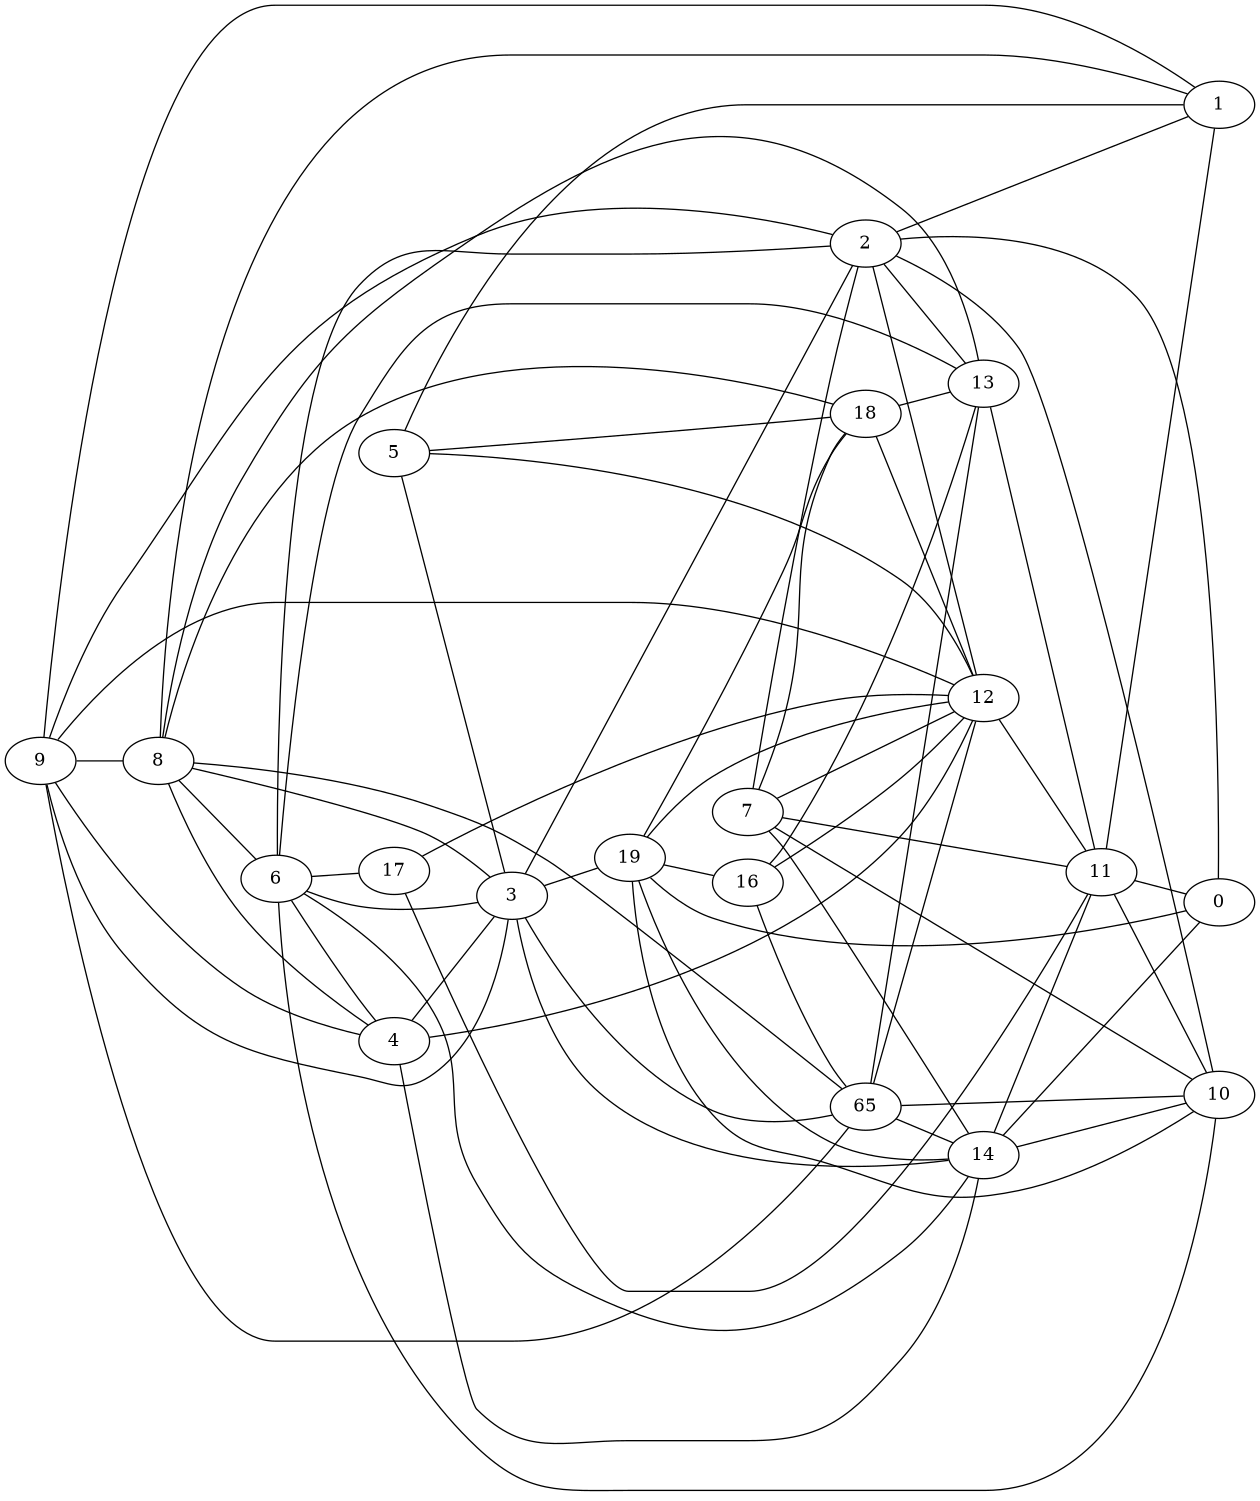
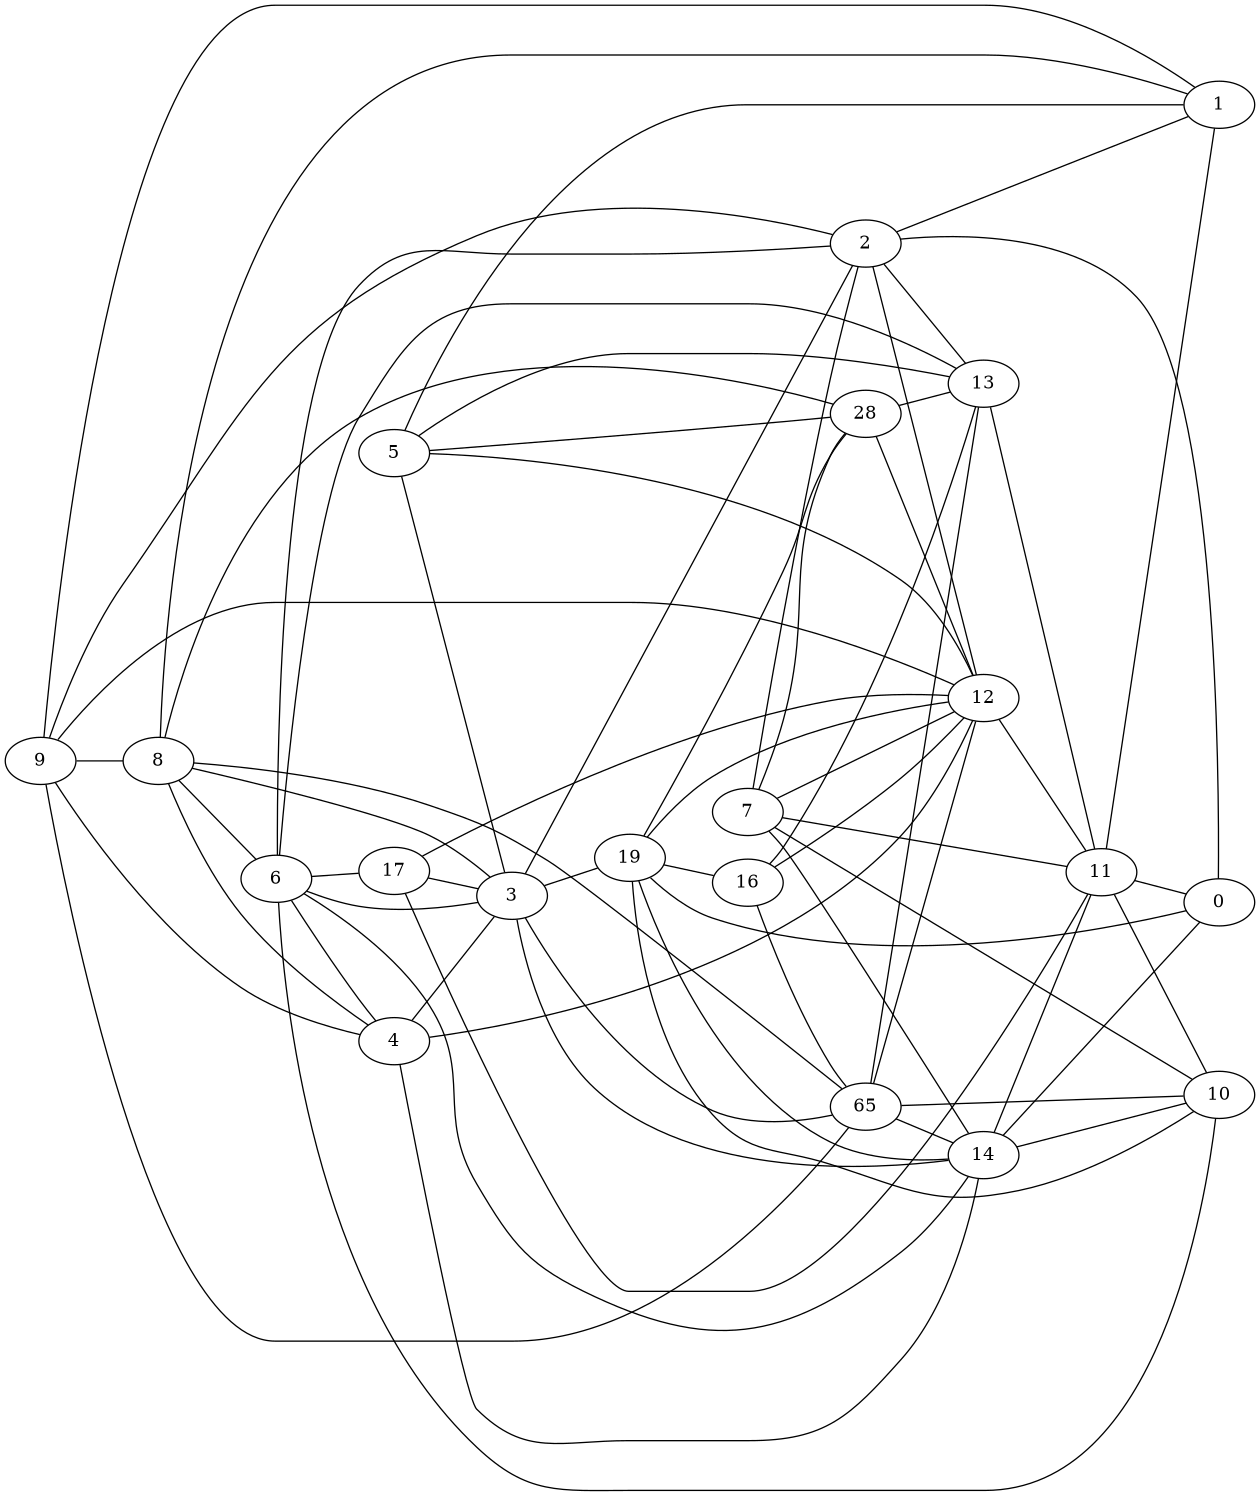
  digraph {
    rankdir=LR
    edge [color=black dir=none]
    2
    0
    10
    12
    13
    1
    11
    16
    n9 [label=65]
    14
    3
    19
-   18
+   18 [label=28]
    8
    5
    4
    17
    7
    6
    9
    subgraph sub_1 {
      2
      0
      10
      12
      13
      1
      11
      16
      n9
      14
      3
      19
      18
      8
      5
      4
      17
      7
      6
      9
    }
    2 -> 0
-   2 -> 10
    2 -> 12
    2 -> 13
    2 -> 1
    12 -> 11
    13 -> 11
    11 -> 0
    11 -> 10
    11 -> 1
    16 -> 12
    16 -> 13
    16 -> n9
    n9 -> 10
    n9 -> 12
    n9 -> 13
    n9 -> 14
    14 -> 0
    14 -> 10
    14 -> 11
    3 -> 2
    3 -> n9
    3 -> 14
    3 -> 19
    19 -> 0
    19 -> 10
    19 -> 12
    19 -> 16
    19 -> 14
    19 -> 18
    18 -> 12
    18 -> 13
    8 -> 1
    8 -> n9
    8 -> 3
    8 -> 18
    8 -> 4
    8 -> 6
    5 -> 12
-   8 -> 13
+   5 -> 13
    5 -> 1
    5 -> 3
    5 -> 18
    4 -> 12
    4 -> 14
    4 -> 3
    17 -> 12
    17 -> 11
    7 -> 2
    7 -> 10
    7 -> 12
    7 -> 11
    7 -> 14
    7 -> 18
    6 -> 2
    6 -> 10
    6 -> 13
    6 -> 14
    6 -> 3
    6 -> 4
    6 -> 17
    9 -> 2
    9 -> 12
    9 -> 1
    9 -> n9
-   9 -> 3
+   17 -> 3
    9 -> 8
    9 -> 4
  }
